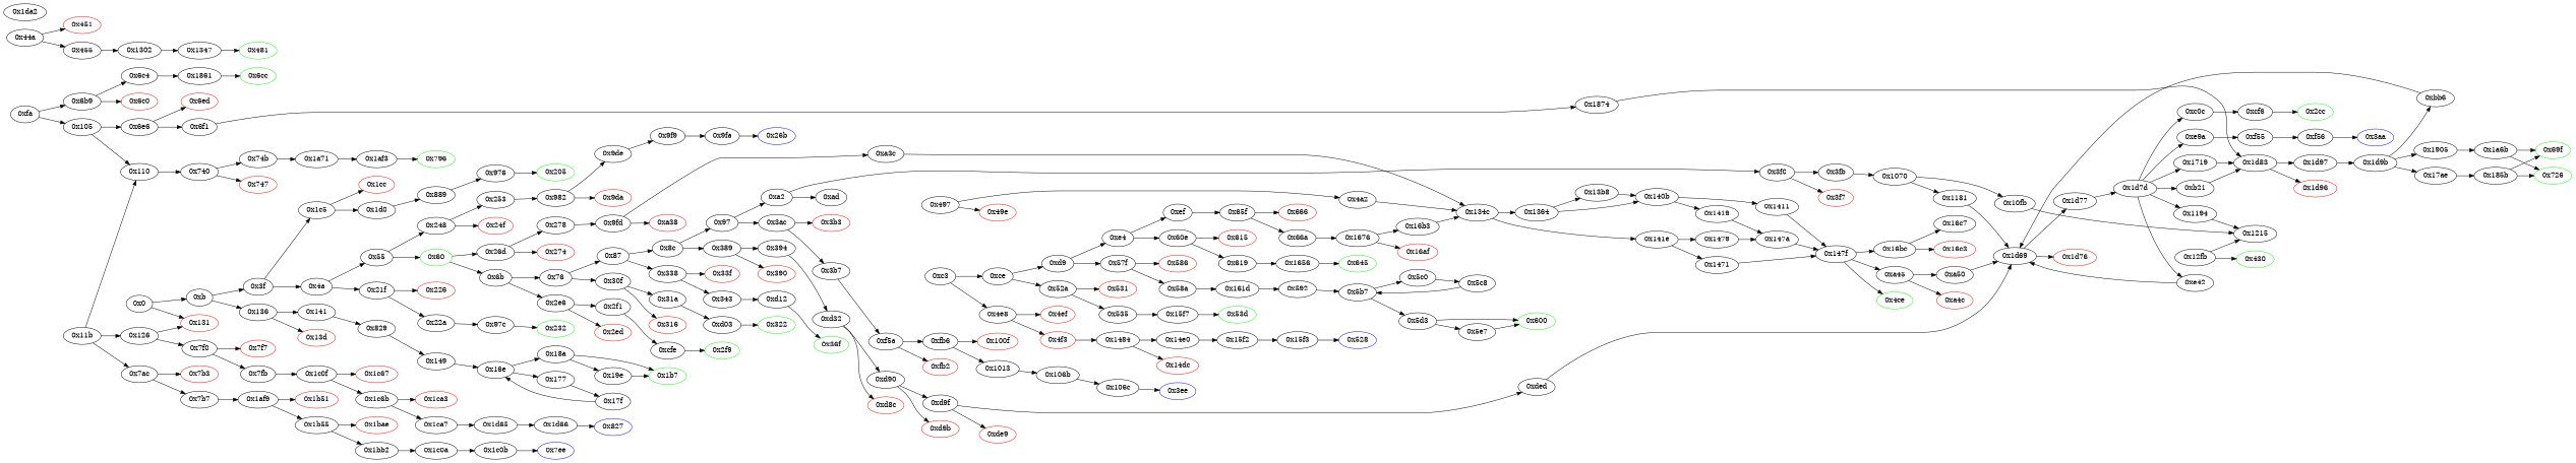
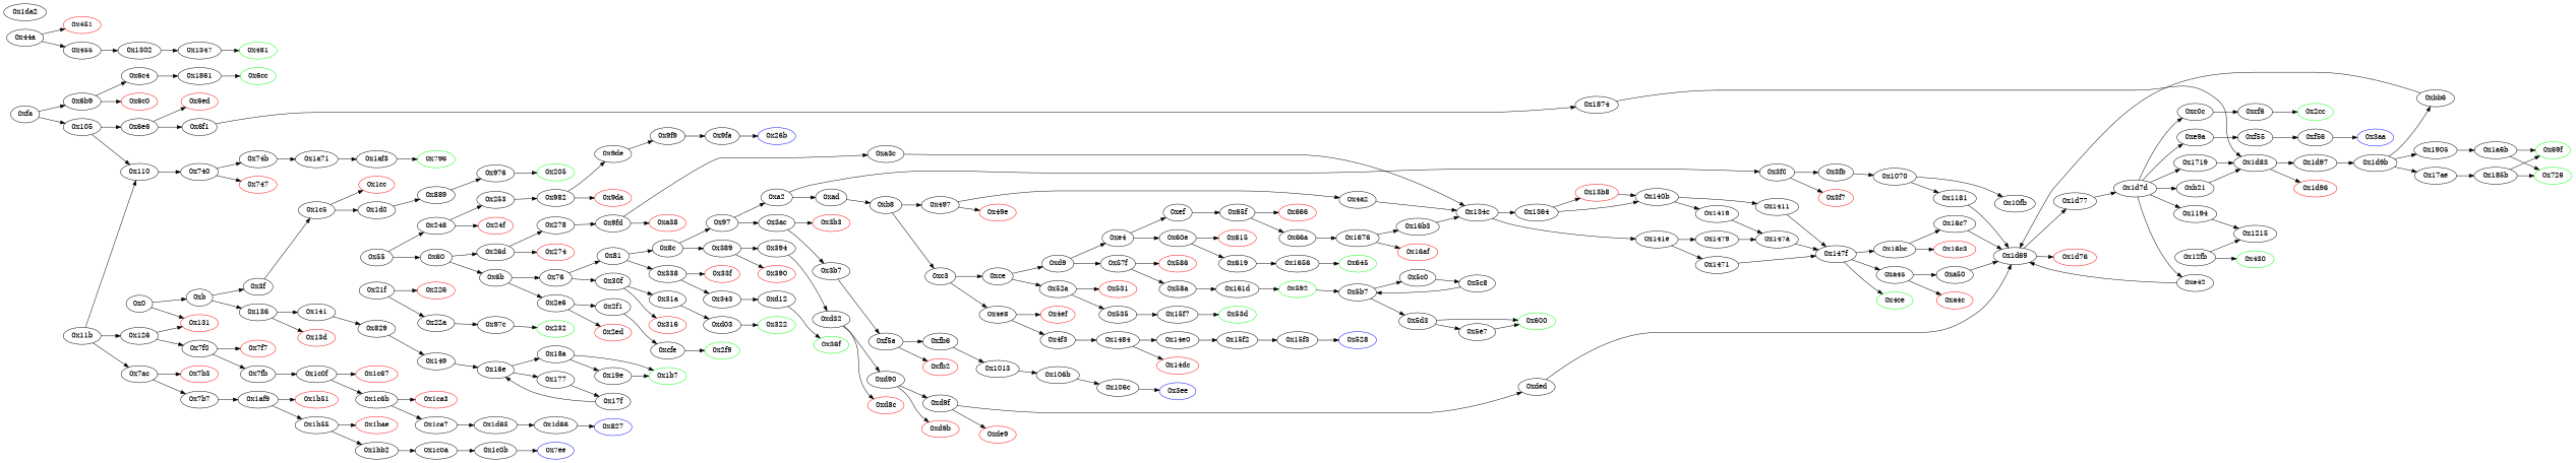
  strict digraph {
    rankdir=LR
    node [fillcolor=white style=filled]
    "0x531" [color=red]
    "0x52a"
    "0x535"
    "0x15f7"
    "0x9f9"
    "0x9fa"
    "0x26b" [color=blue]
    "0x528" [color=blue]
    "0x390" [color=red]
    "0x389"
    "0x394"
    "0xd32"
    "0x1b7" [color=green]
    "0x177"
    "0x17f"
    "0x16e"
    "0x430" [color=green]
    "0xd8c" [color=red]
    "0xd90"
    "0xd9f"
    "0xd9b" [color=red]
+   "0xb8"
    "0x497"
    "0xc3"
    "0x4a2"
    "0x49e" [color=red]
    "0x4e8"
    "0xce"
    "0x747" [color=red]
    "0x1c0a"
    "0x1c0b"
    "0x7ee" [color=blue]
    "0xa4c" [color=red]
    "0xd9"
    "0x57f"
    "0xe4"
    "0x586" [color=red]
    "0x58a"
    "0xef"
    "0x60e"
    "0x1411"
    "0x147f"
    "0x16bc"
    "0x4ce" [color=green]
    "0xa45"
    "0x338"
    "0x343"
    "0x33f" [color=red]
    "0xd12"
    "0xfb2" [color=red]
    "0xf5a"
    "0xfb6"
-   "0x100f" [color=red]
    "0x1013"
    "0x1d76" [color=red]
    "0x0"
    "0xb"
    "0x131" [color=red]
    "0x136"
    "0x3f"
    "0xe9a"
    "0xf55"
    "0xf56"
    "0x36f" [color=green]
    "0x1bb2"
    "0x26d"
    "0x278"
    "0x274" [color=red]
    "0x9fd"
    "0x2ed" [color=red]
    "0x226" [color=red]
    "0x21f"
    "0x22a"
    "0x97c"
    "0xb21"
    "0x1d83"
    "0x1d97"
    "0x1d96" [color=red]
    "0x6ed" [color=red]
    "0x6e6"
    "0x6f1"
    "0x1874"
    "0xe42"
    "0x1d69"
    "0x1d77"
    "0x205" [color=green]
    "0x976"
    "0xa38" [color=red]
    "0xa3c"
    "0x134c"
    "0x1b51" [color=red]
    "0x74b"
    "0x1a71"
    "0x1af3"
    "0x7f7" [color=red]
    "0x666" [color=red]
    "0x796" [color=green]
    "0x16c7"
    "0x16c3" [color=red]
    "0x18a"
    "0x19e"
    "0x253"
    "0x982"
    "0x9de"
    "0x9da" [color=red]
    "0x827" [color=blue]
    "0x1d66"
    "0x16af" [color=red]
-   "0x60" [color=green]
+   "0x60"
    "0x6b"
    "0x76"
    "0x2e6"
    "0x3b3" [color=red]
    "0x3ac"
    "0x3b7"
    "0x1d9b"
    "0x1905"
    "0x17ae"
    "0xbb6"
    "0x1a6b"
    "0x185b"
    "0x24f" [color=red]
    "0x1ca7"
    "0x1d65"
    "0x105"
    "0x110"
    "0x740"
    "0x1c67" [color=red]
    "0x8c"
    "0x97"
    "0xa2"
    "0x53d" [color=green]
    "0x1364"
    "0x141e"
    "0x322" [color=green]
    "0x1d0"
    "0x889"
-   "0x81" [label="0x87"]
+   "0x81"
    "0x30f"
    "0x316" [color=red]
    "0x31a"
    "0x161d"
    "0x1070"
    "0x1181"
    "0x10fb"
    "0x1215"
    "0x3ee" [color=blue]
    "0x106c"
    "0x5b7"
    "0x5c0"
    "0x5d3"
    "0x5c8"
    "0x5e7"
    "0x600" [color=green]
    "0x11b"
    "0x126"
    "0x7ac"
    "0xa50"
    "0x232" [color=green]
    "0x6c4"
    "0x1861"
    "0x6cc" [color=green]
    "0x1719"
    "0xde9" [color=red]
    "0x7f0"
    "0x7b7"
    "0x7b3" [color=red]
    "0x6c0" [color=red]
    "0x3aa" [color=blue]
    "0x3fb"
    "0x1af9"
    "0x1b55"
    "0x106b"
    "0x1c5"
    "0x1cc" [color=red]
    "0x3f0"
    "0xad"
    "0x3f7" [color=red]
    "0xded"
    "0x451" [color=red]
    "0x481" [color=green]
    "0x1676"
    "0x16b3"
-   "0x592"
+   "0x592" [color=green]
    "0x2cc" [color=green]
    "0xcf6"
    "0x1bae" [color=red]
    "0x14dc" [color=red]
    "0x2f9" [color=green]
    "0x69f" [color=green]
    "0x726" [color=green]
    "0x1471"
    "0x1da2"
    "0x1484"
    "0x14e0"
    "0x15f2"
    "0x44a"
    "0x455"
    "0x1302"
    "0x248"
    "0x2f1"
    "0xd03"
    "0x141"
    "0x829"
    "0x149"
    "0x1419"
    "0x147a"
    "0x7fb"
-   "0x4f3" [color=red]
+   "0x4f3"
    "0x4ef" [color=red]
    "0x1d7d"
    "0xc0c"
    "0x1194"
    "0x15f3"
    "0x140b"
-   "0x13b8"
+   "0x13b8" [color=red]
    "0x65f"
    "0xfa"
    "0x6b9"
    "0x66a"
    "0x1479"
    "0x1347"
    "0x1ca3" [color=red]
    "0x55"
-   "0x4a"
    "0x13d" [color=red]
    "0x645" [color=green]
    "0x1c0f"
    "0x1c6b"
    "0xcfe"
    "0x1656"
    "0x12fb"
    "0x615" [color=red]
    "0x619"
    "0x52a" -> "0x531"
    "0x52a" -> "0x535"
    "0x535" -> "0x15f7"
    "0x15f7" -> "0x53d"
    "0x9f9" -> "0x9fa"
    "0x9fa" -> "0x26b"
    "0x389" -> "0x390"
    "0x389" -> "0x394"
    "0x394" -> "0xd32"
    "0xd32" -> "0xd8c"
    "0xd32" -> "0xd90"
    "0x177" -> "0x17f"
    "0x17f" -> "0x16e"
    "0x16e" -> "0x177"
    "0x16e" -> "0x18a"
    "0xd90" -> "0xd9f"
    "0xd90" -> "0xd9b"
    "0xd9f" -> "0xde9"
    "0xd9f" -> "0xded"
+   "0xb8" -> "0x497"
+   "0xb8" -> "0xc3"
    "0x497" -> "0x4a2"
    "0x497" -> "0x49e"
    "0xc3" -> "0x4e8"
    "0xc3" -> "0xce"
    "0x4a2" -> "0x134c"
    "0x4e8" -> "0x4f3"
    "0x4e8" -> "0x4ef"
    "0xce" -> "0x52a"
    "0xce" -> "0xd9"
    "0x1c0a" -> "0x1c0b"
    "0x1c0b" -> "0x7ee"
    "0xd9" -> "0x57f"
    "0xd9" -> "0xe4"
    "0x57f" -> "0x586"
    "0x57f" -> "0x58a"
    "0xe4" -> "0xef"
    "0xe4" -> "0x60e"
    "0x58a" -> "0x161d"
    "0xef" -> "0x65f"
    "0x60e" -> "0x615"
    "0x60e" -> "0x619"
    "0x1411" -> "0x147f"
    "0x147f" -> "0x16bc"
    "0x147f" -> "0x4ce"
    "0x147f" -> "0xa45"
    "0x16bc" -> "0x16c7"
    "0x16bc" -> "0x16c3"
    "0xa45" -> "0xa4c"
    "0xa45" -> "0xa50"
    "0x338" -> "0x343"
    "0x338" -> "0x33f"
    "0x343" -> "0xd12"
    "0xd12" -> "0x36f"
    "0xf5a" -> "0xfb2"
    "0xf5a" -> "0xfb6"
-   "0xfb6" -> "0x100f"
    "0xfb6" -> "0x1013"
    "0x1013" -> "0x106b"
    "0x0" -> "0xb"
    "0x0" -> "0x131"
    "0xb" -> "0x136"
    "0xb" -> "0x3f"
    "0x136" -> "0x141"
    "0x136" -> "0x13d"
    "0x3f" -> "0x1c5"
-   "0x3f" -> "0x4a"
    "0xe9a" -> "0xf55"
    "0xf55" -> "0xf56"
    "0xf56" -> "0x3aa"
    "0x1bb2" -> "0x1c0a"
    "0x26d" -> "0x278"
    "0x26d" -> "0x274"
    "0x278" -> "0x9fd"
    "0x9fd" -> "0xa38"
    "0x9fd" -> "0xa3c"
    "0x21f" -> "0x226"
    "0x21f" -> "0x22a"
    "0x22a" -> "0x97c"
    "0x97c" -> "0x232"
    "0xb21" -> "0x1d83"
    "0x1d83" -> "0x1d97"
    "0x1d83" -> "0x1d96"
    "0x1d97" -> "0x1d9b"
    "0x6e6" -> "0x6ed"
    "0x6e6" -> "0x6f1"
    "0x6f1" -> "0x1874"
    "0x1874" -> "0x1d83"
    "0xe42" -> "0x1d69"
    "0x1d69" -> "0x1d76"
    "0x1d69" -> "0x1d77"
    "0x1d77" -> "0x1d7d"
    "0x976" -> "0x205"
    "0xa3c" -> "0x134c"
    "0x134c" -> "0x1364"
    "0x134c" -> "0x141e"
    "0x74b" -> "0x1a71"
    "0x1a71" -> "0x1af3"
    "0x1af3" -> "0x796"
+   "0x16c7" -> "0x1d69"
    "0x18a" -> "0x1b7"
    "0x18a" -> "0x19e"
    "0x19e" -> "0x1b7"
    "0x253" -> "0x982"
    "0x982" -> "0x9de"
    "0x982" -> "0x9da"
    "0x9de" -> "0x9f9"
    "0x1d66" -> "0x827"
    "0x60" -> "0x26d"
    "0x60" -> "0x6b"
    "0x6b" -> "0x76"
    "0x6b" -> "0x2e6"
    "0x76" -> "0x81"
    "0x76" -> "0x30f"
    "0x2e6" -> "0x2ed"
    "0x2e6" -> "0x2f1"
    "0x3ac" -> "0x3b3"
    "0x3ac" -> "0x3b7"
    "0x3b7" -> "0xf5a"
    "0x1d9b" -> "0x1905"
    "0x1d9b" -> "0x17ae"
    "0x1d9b" -> "0xbb6"
    "0x1905" -> "0x1a6b"
    "0x17ae" -> "0x185b"
    "0xbb6" -> "0x1d69"
    "0x1a6b" -> "0x69f"
    "0x1a6b" -> "0x726"
    "0x185b" -> "0x69f"
    "0x185b" -> "0x726"
    "0x1ca7" -> "0x1d65"
    "0x1d65" -> "0x1d66"
    "0x105" -> "0x6e6"
    "0x105" -> "0x110"
    "0x110" -> "0x740"
    "0x740" -> "0x747"
    "0x740" -> "0x74b"
    "0x8c" -> "0x389"
    "0x8c" -> "0x97"
    "0x97" -> "0x3ac"
    "0x97" -> "0xa2"
    "0xa2" -> "0x3f0"
    "0xa2" -> "0xad"
    "0x1364" -> "0x140b"
    "0x1364" -> "0x13b8"
    "0x141e" -> "0x1471"
    "0x141e" -> "0x1479"
    "0x1d0" -> "0x889"
    "0x889" -> "0x976"
    "0x81" -> "0x338"
    "0x81" -> "0x8c"
    "0x30f" -> "0x316"
    "0x30f" -> "0x31a"
    "0x31a" -> "0xd03"
    "0x161d" -> "0x592"
    "0x1070" -> "0x1181"
    "0x1070" -> "0x10fb"
    "0x1181" -> "0x1d69"
-   "0x10fb" -> "0x1215"
    "0x106c" -> "0x3ee"
    "0x5b7" -> "0x5c0"
    "0x5b7" -> "0x5d3"
    "0x5c0" -> "0x5c8"
    "0x5d3" -> "0x5e7"
    "0x5d3" -> "0x600"
    "0x5c8" -> "0x5b7"
    "0x5e7" -> "0x600"
    "0x11b" -> "0x110"
    "0x11b" -> "0x126"
    "0x11b" -> "0x7ac"
    "0x126" -> "0x131"
    "0x126" -> "0x7f0"
    "0x7ac" -> "0x7b7"
    "0x7ac" -> "0x7b3"
    "0xa50" -> "0x1d69"
    "0x6c4" -> "0x1861"
    "0x1861" -> "0x6cc"
    "0x1719" -> "0x1d83"
    "0x7f0" -> "0x7f7"
    "0x7f0" -> "0x7fb"
    "0x7b7" -> "0x1af9"
    "0x3fb" -> "0x1070"
    "0x1af9" -> "0x1b51"
    "0x1af9" -> "0x1b55"
    "0x1b55" -> "0x1bb2"
    "0x1b55" -> "0x1bae"
    "0x106b" -> "0x106c"
    "0x1c5" -> "0x1d0"
    "0x1c5" -> "0x1cc"
    "0x3f0" -> "0x3fb"
    "0x3f0" -> "0x3f7"
+   "0xad" -> "0xb8"
    "0xded" -> "0x1d69"
    "0x1676" -> "0x16af"
    "0x1676" -> "0x16b3"
    "0x16b3" -> "0x134c"
    "0x592" -> "0x5b7"
    "0xcf6" -> "0x2cc"
    "0x1471" -> "0x147f"
    "0x1484" -> "0x14dc"
    "0x1484" -> "0x14e0"
    "0x14e0" -> "0x15f2"
    "0x15f2" -> "0x15f3"
    "0x44a" -> "0x451"
    "0x44a" -> "0x455"
    "0x455" -> "0x1302"
    "0x1302" -> "0x1347"
    "0x248" -> "0x253"
    "0x248" -> "0x24f"
    "0x2f1" -> "0xcfe"
    "0xd03" -> "0x322"
    "0x141" -> "0x829"
    "0x829" -> "0x149"
    "0x149" -> "0x16e"
    "0x1419" -> "0x147a"
    "0x147a" -> "0x147f"
    "0x7fb" -> "0x1c0f"
    "0x4f3" -> "0x1484"
    "0x1d7d" -> "0xe9a"
    "0x1d7d" -> "0xb21"
    "0x1d7d" -> "0xe42"
    "0x1d7d" -> "0x1719"
    "0x1d7d" -> "0xc0c"
    "0x1d7d" -> "0x1194"
    "0xc0c" -> "0xcf6"
    "0x1194" -> "0x1215"
    "0x15f3" -> "0x528"
    "0x140b" -> "0x1411"
    "0x140b" -> "0x1419"
    "0x13b8" -> "0x140b"
    "0x65f" -> "0x666"
    "0x65f" -> "0x66a"
    "0xfa" -> "0x105"
    "0xfa" -> "0x6b9"
    "0x6b9" -> "0x6c4"
    "0x6b9" -> "0x6c0"
    "0x66a" -> "0x1676"
    "0x1479" -> "0x147a"
    "0x1347" -> "0x481"
    "0x55" -> "0x60"
    "0x55" -> "0x248"
-   "0x4a" -> "0x21f"
-   "0x4a" -> "0x55"
    "0x1c0f" -> "0x1c67"
    "0x1c0f" -> "0x1c6b"
    "0x1c6b" -> "0x1ca7"
    "0x1c6b" -> "0x1ca3"
    "0xcfe" -> "0x2f9"
    "0x1656" -> "0x645"
    "0x12fb" -> "0x430"
    "0x12fb" -> "0x1215"
    "0x619" -> "0x1656"
  }
